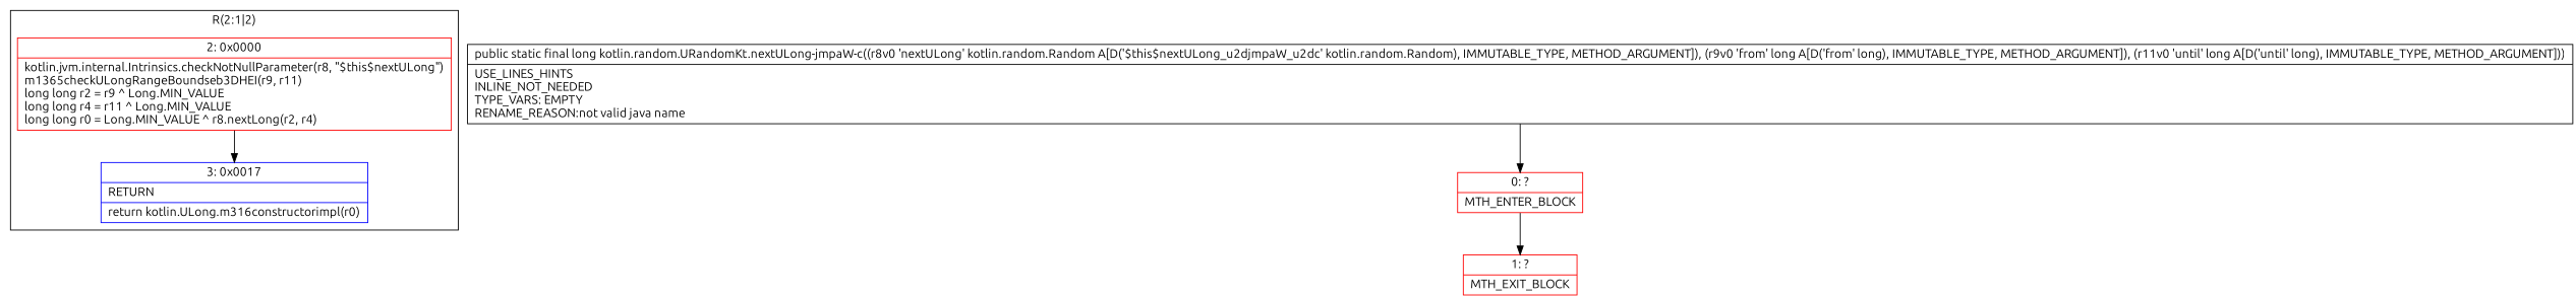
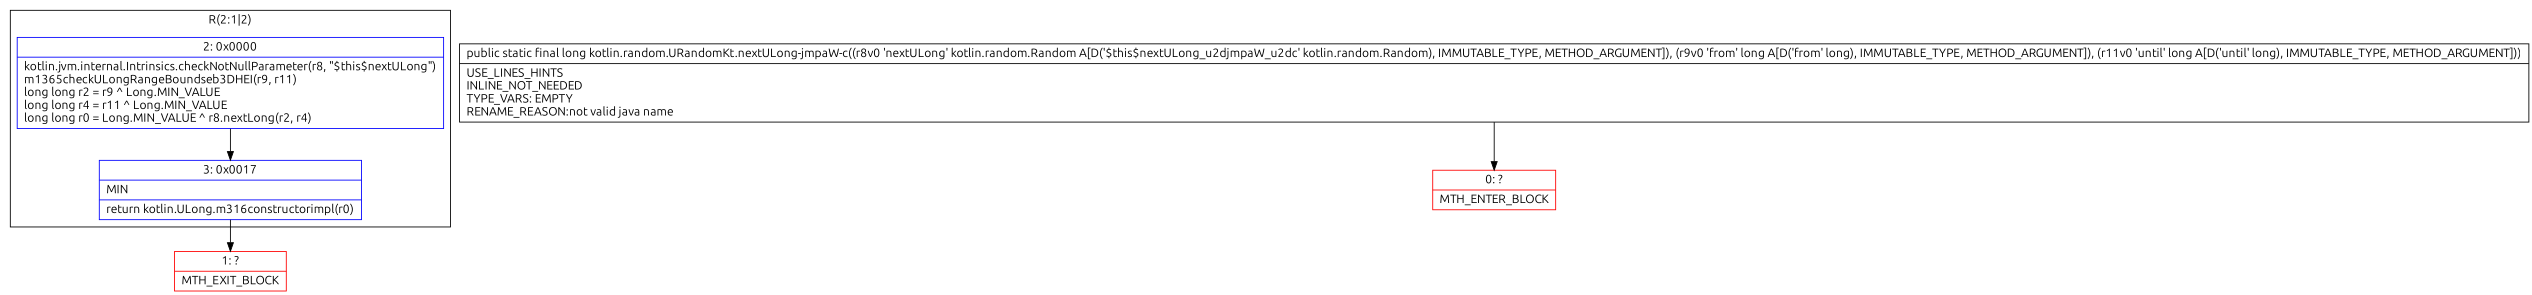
  digraph {
    fontname=Ubuntu
    node [color=blue fontname=Ubuntu shape=record]
    edge [fontname=Ubuntu]
-   n1 [color=red label="{2\:\ 0x0000|kotlin.jvm.internal.Intrinsics.checkNotNullParameter(r8, \"$this$nextULong\")\lm1365checkULongRangeBoundseb3DHEI(r9, r11)\llong long r2 = r9 ^ Long.MIN_VALUE\llong long r4 = r11 ^ Long.MIN_VALUE\llong long r0 = Long.MIN_VALUE ^ r8.nextLong(r2, r4)\l}"]
-   n2 [label="{3\:\ 0x0017|RETURN\l|return kotlin.ULong.m316constructorimpl(r0)\l}"]
+   n1 [label="{2\:\ 0x0000|kotlin.jvm.internal.Intrinsics.checkNotNullParameter(r8, \"$this$nextULong\")\lm1365checkULongRangeBoundseb3DHEI(r9, r11)\llong long r2 = r9 ^ Long.MIN_VALUE\llong long r4 = r11 ^ Long.MIN_VALUE\llong long r0 = Long.MIN_VALUE ^ r8.nextLong(r2, r4)\l}"]
+   n2 [label="{3\:\ 0x0017|MIN\l|return kotlin.ULong.m316constructorimpl(r0)\l}"]
    n3 [color=red label="{1\:\ ?|MTH_EXIT_BLOCK\l}"]
    n4 [color=red label="{0\:\ ?|MTH_ENTER_BLOCK\l}"]
    n5 [label="{public static final long kotlin.random.URandomKt.nextULong\-jmpaW\-c((r8v0 'nextULong' kotlin.random.Random A[D('$this$nextULong_u2djmpaW_u2dc' kotlin.random.Random), IMMUTABLE_TYPE, METHOD_ARGUMENT]), (r9v0 'from' long A[D('from' long), IMMUTABLE_TYPE, METHOD_ARGUMENT]), (r11v0 'until' long A[D('until' long), IMMUTABLE_TYPE, METHOD_ARGUMENT]))  | USE_LINES_HINTS\lINLINE_NOT_NEEDED\lTYPE_VARS: EMPTY\lRENAME_REASON:not valid java name\l}" color=""]
    subgraph cluster_1 {
      label="R(2:1|2)"
      n1
      n2
    }
    n1 -> n2
-   n4 -> n3
+   n2 -> n3
    n5 -> n4
  }
